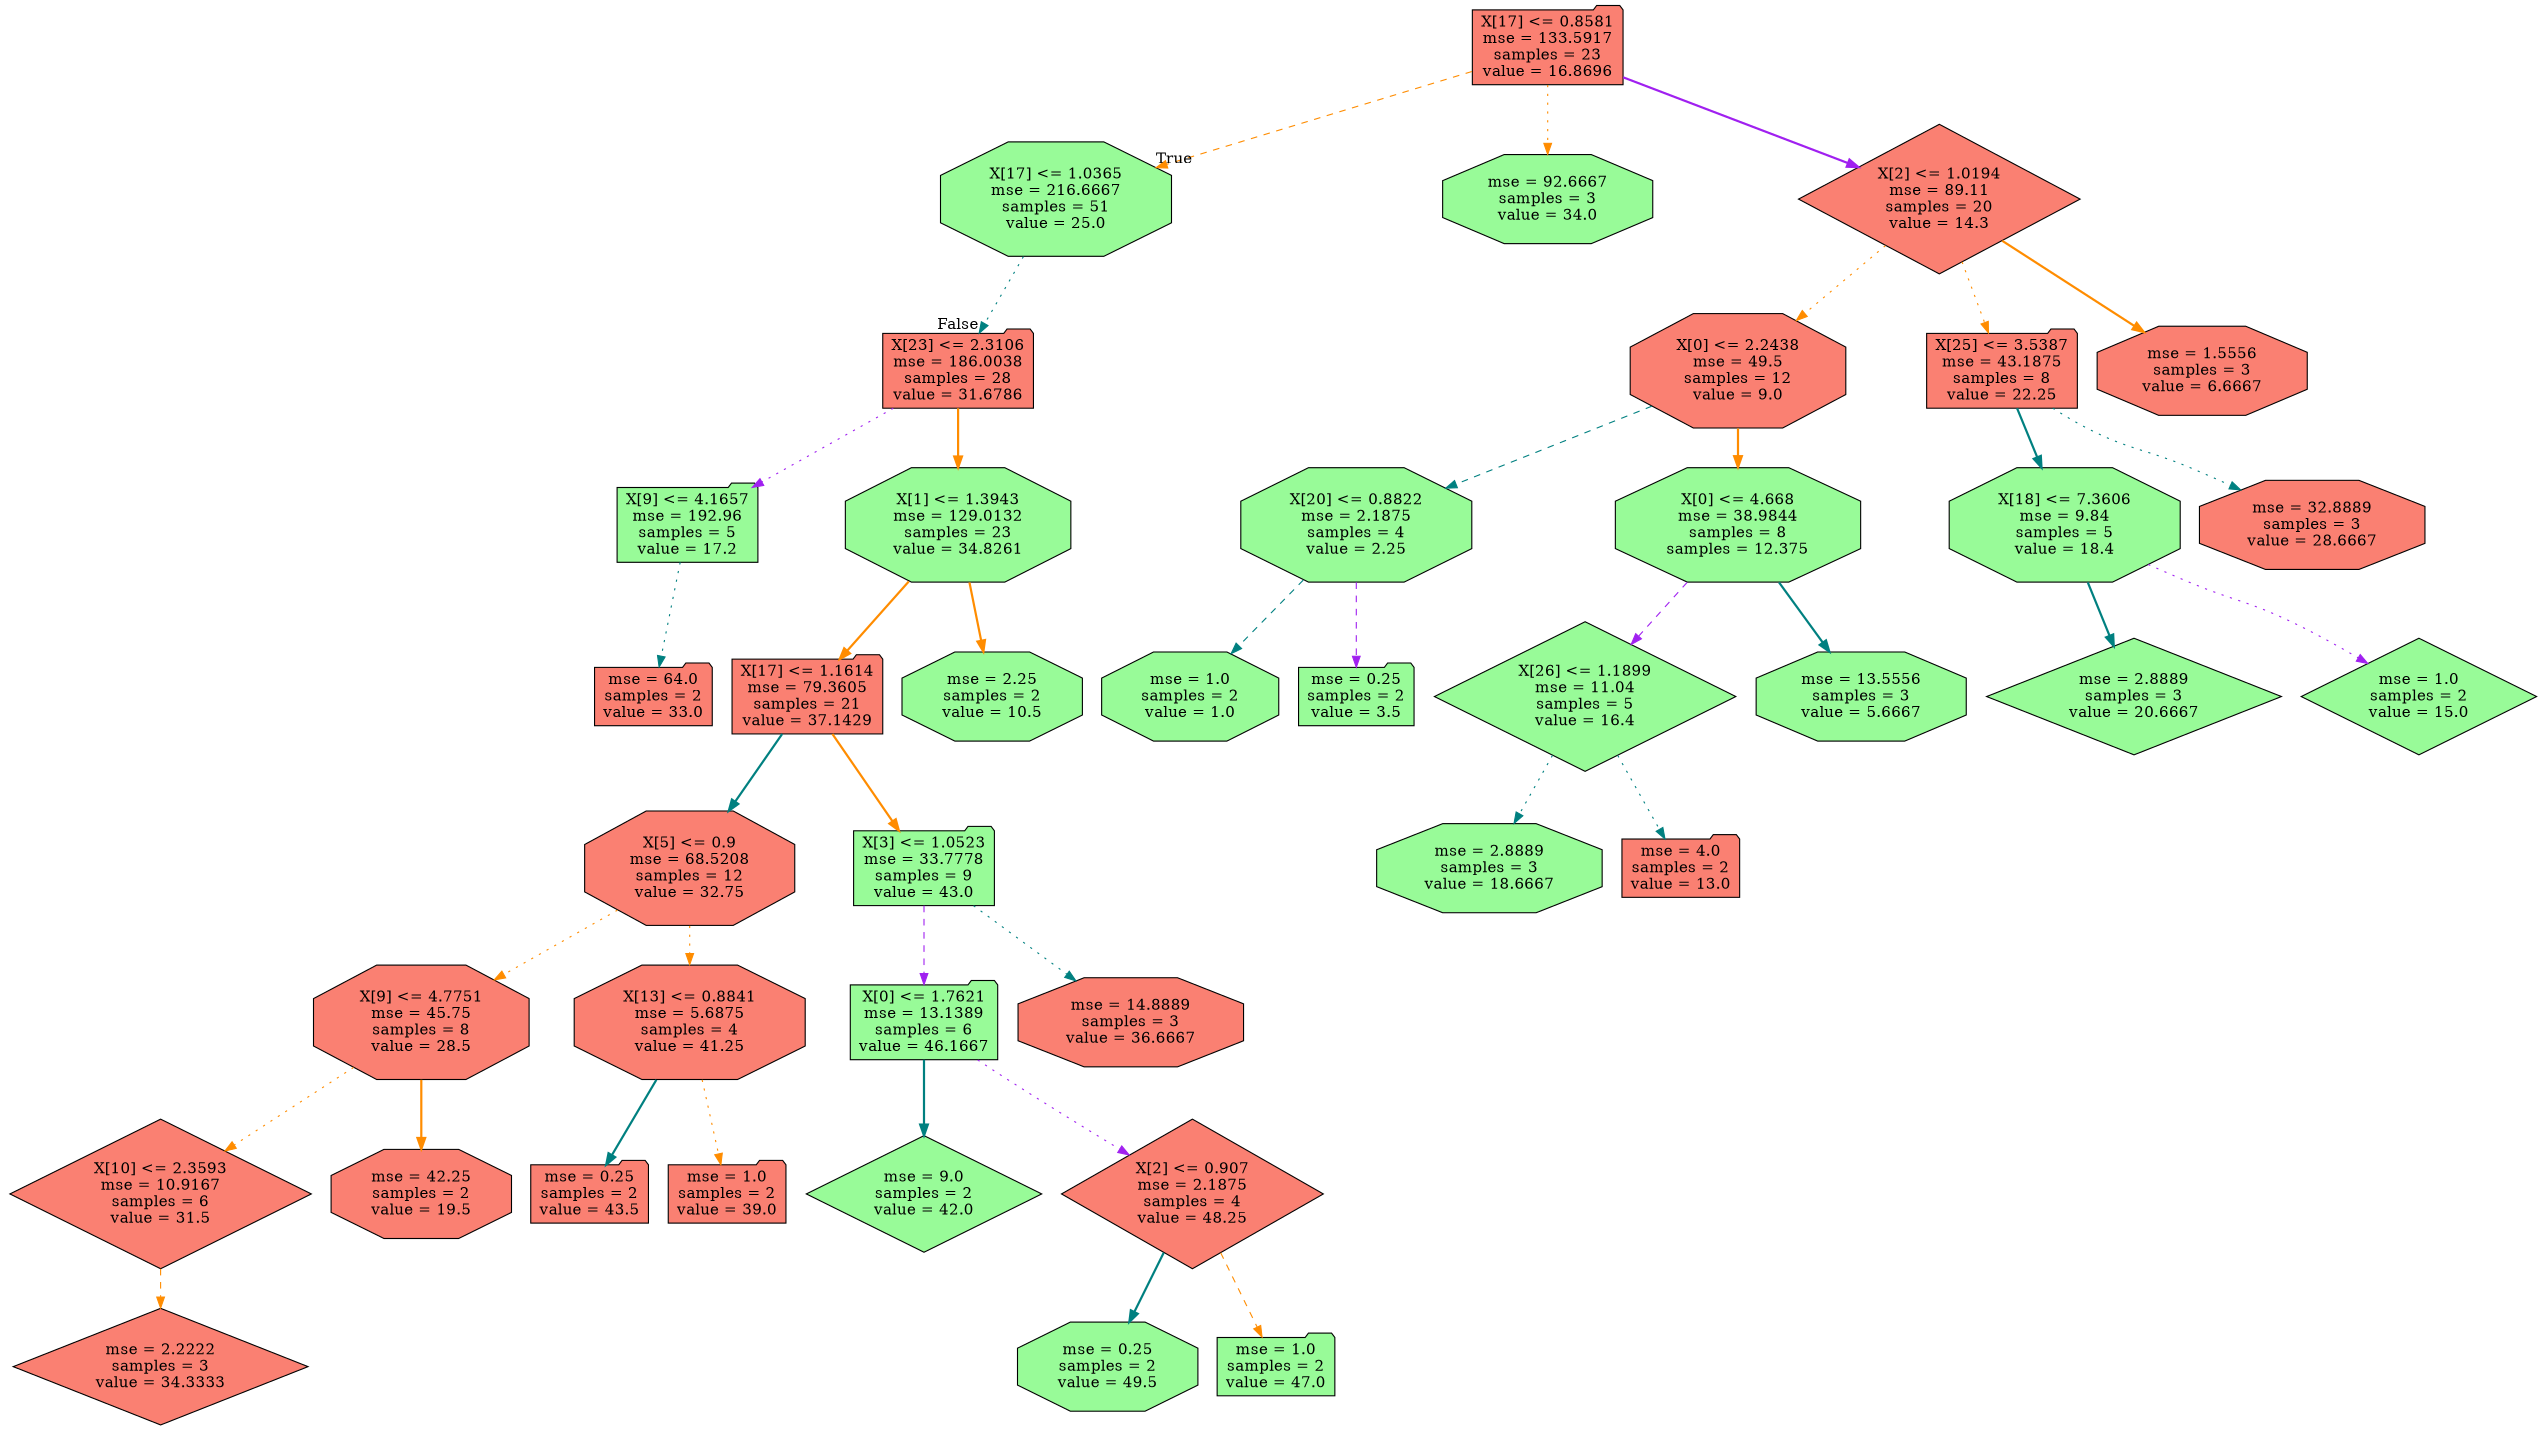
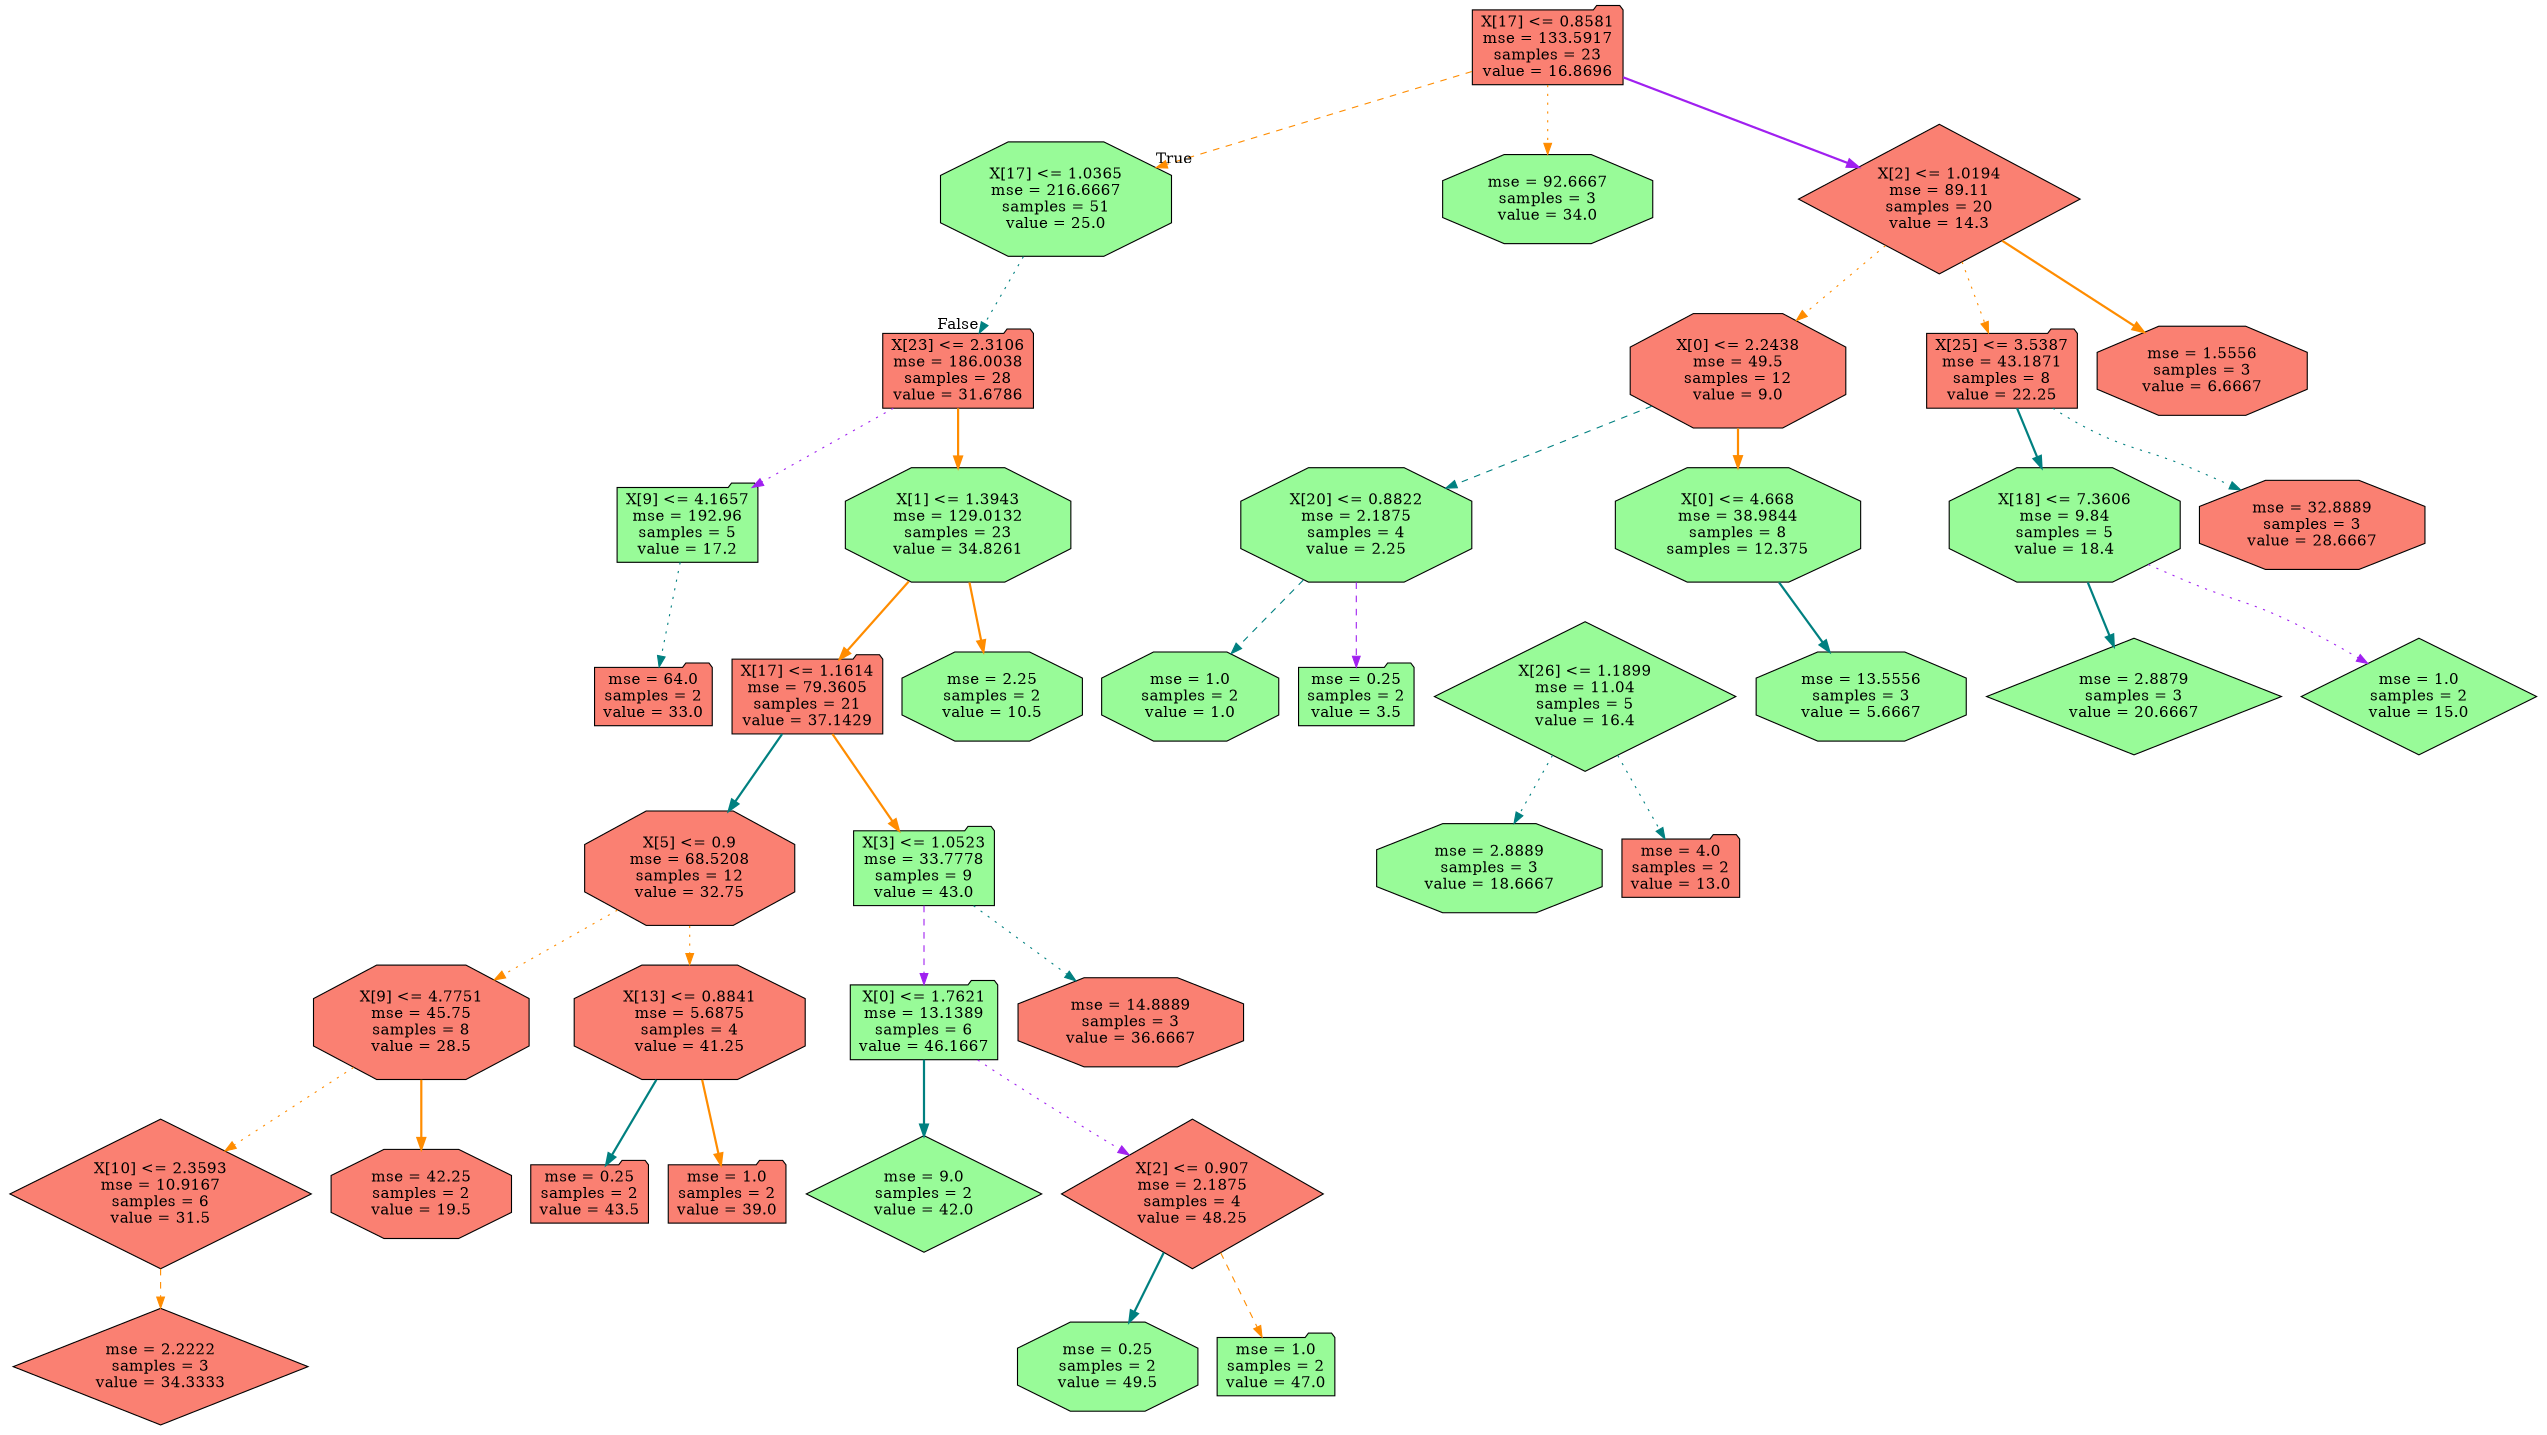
  digraph {
    node [fillcolor=palegreen shape=octagon style=filled]
    edge [color=darkorange style=bold]
    n1 [label="X[17] <= 1.0365\nmse = 216.6667\nsamples = 51\nvalue = 25.0"]
    n2 [fillcolor=salmon label="X[23] <= 2.3106\nmse = 186.0038\nsamples = 28\nvalue = 31.6786" shape=folder]
    n3 [fillcolor=salmon label="X[17] <= 0.8581\nmse = 133.5917\nsamples = 23\nvalue = 16.8696" shape=folder]
    n4 [label="mse = 92.6667\nsamples = 3\nvalue = 34.0"]
    n5 [fillcolor=salmon label="X[2] <= 1.0194\nmse = 89.11\nsamples = 20\nvalue = 14.3" shape=diamond]
    n6 [label="X[9] <= 4.1657\nmse = 192.96\nsamples = 5\nvalue = 17.2" shape=folder]
    n7 [label="X[1] <= 1.3943\nmse = 129.0132\nsamples = 23\nvalue = 34.8261"]
    n8 [fillcolor=salmon label="X[0] <= 2.2438\nmse = 49.5\nsamples = 12\nvalue = 9.0"]
-   n9 [fillcolor=salmon label="X[25] <= 3.5387\nmse = 43.1875\nsamples = 8\nvalue = 22.25" shape=folder]
+   n9 [fillcolor=salmon label="X[25] <= 3.5387\nmse = 43.1871\nsamples = 8\nvalue = 22.25" shape=folder]
    n10 [fillcolor=salmon label="mse = 1.5556\nsamples = 3\nvalue = 6.6667"]
    n11 [label="X[20] <= 0.8822\nmse = 2.1875\nsamples = 4\nvalue = 2.25"]
    n12 [label="X[0] <= 4.668\nmse = 38.9844\nsamples = 8\nsamples = 12.375"]
    n13 [label="X[18] <= 7.3606\nmse = 9.84\nsamples = 5\nvalue = 18.4"]
    n14 [fillcolor=salmon label="mse = 32.8889\nsamples = 3\nvalue = 28.6667"]
    n15 [label="mse = 1.0\nsamples = 2\nvalue = 1.0"]
    n16 [label="mse = 0.25\nsamples = 2\nvalue = 3.5" shape=folder]
    n17 [label="X[26] <= 1.1899\nmse = 11.04\nsamples = 5\nvalue = 16.4" shape=diamond]
    n18 [label="mse = 13.5556\nsamples = 3\nvalue = 5.6667"]
    n19 [label="mse = 2.8889\nsamples = 3\nvalue = 18.6667"]
    n20 [fillcolor=salmon label="mse = 4.0\nsamples = 2\nvalue = 13.0" shape=folder]
-   n21 [label="mse = 2.8889\nsamples = 3\nvalue = 20.6667" shape=diamond]
+   n21 [label="mse = 2.8879\nsamples = 3\nvalue = 20.6667" shape=diamond]
    n22 [label="mse = 1.0\nsamples = 2\nvalue = 15.0" shape=diamond]
    n23 [fillcolor=salmon label="mse = 64.0\nsamples = 2\nvalue = 33.0" shape=folder]
    n24 [fillcolor=salmon label="X[17] <= 1.1614\nmse = 79.3605\nsamples = 21\nvalue = 37.1429" shape=folder]
    n25 [label="mse = 2.25\nsamples = 2\nvalue = 10.5"]
    n26 [fillcolor=salmon label="X[5] <= 0.9\nmse = 68.5208\nsamples = 12\nvalue = 32.75"]
    n27 [label="X[3] <= 1.0523\nmse = 33.7778\nsamples = 9\nvalue = 43.0" shape=folder]
    n28 [fillcolor=salmon label="X[9] <= 4.7751\nmse = 45.75\nsamples = 8\nvalue = 28.5"]
    n29 [fillcolor=salmon label="X[13] <= 0.8841\nmse = 5.6875\nsamples = 4\nvalue = 41.25"]
    n30 [label="X[0] <= 1.7621\nmse = 13.1389\nsamples = 6\nvalue = 46.1667" shape=folder]
    n31 [fillcolor=salmon label="mse = 14.8889\nsamples = 3\nvalue = 36.6667"]
    n32 [fillcolor=salmon label="X[10] <= 2.3593\nmse = 10.9167\nsamples = 6\nvalue = 31.5" shape=diamond]
    n33 [fillcolor=salmon label="mse = 42.25\nsamples = 2\nvalue = 19.5"]
    n34 [fillcolor=salmon label="mse = 0.25\nsamples = 2\nvalue = 43.5" shape=folder]
    n35 [fillcolor=salmon label="mse = 1.0\nsamples = 2\nvalue = 39.0" shape=folder]
    n36 [fillcolor=salmon label="mse = 2.2222\nsamples = 3\nvalue = 34.3333" shape=diamond]
    n37 [label="mse = 9.0\nsamples = 2\nvalue = 42.0" shape=diamond]
    n38 [fillcolor=salmon label="X[2] <= 0.907\nmse = 2.1875\nsamples = 4\nvalue = 48.25" shape=diamond]
    n39 [label="mse = 0.25\nsamples = 2\nvalue = 49.5"]
    n40 [label="mse = 1.0\nsamples = 2\nvalue = 47.0" shape=folder]
    n1 -> n2 [color=teal headlabel=False labelangle=-45 labeldistance=2.5 style=dotted]
    n2 -> n6 [color=purple style=dotted]
    n2 -> n7
    n3 -> n1 [headlabel=True labelangle=45 labeldistance=2.5 style=dashed]
    n3 -> n4 [style=dotted]
    n3 -> n5 [color=purple]
    n5 -> n8 [style=dotted]
    n5 -> n9 [style=dotted]
    n5 -> n10
    n6 -> n23 [color=teal style=dotted]
    n7 -> n24
    n7 -> n25
    n8 -> n11 [color=teal style=dashed]
    n8 -> n12
    n9 -> n13 [color=teal]
    n9 -> n14 [color=teal style=dotted]
    n11 -> n15 [color=teal style=dashed]
    n11 -> n16 [color=purple style=dashed]
-   n12 -> n17 [color=purple style=dashed]
    n12 -> n18 [color=teal]
    n13 -> n21 [color=teal]
    n13 -> n22 [color=purple style=dotted]
    n17 -> n19 [color=teal style=dotted]
    n17 -> n20 [color=teal style=dotted]
    n24 -> n26 [color=teal]
    n24 -> n27
    n26 -> n28 [style=dotted]
    n26 -> n29 [style=dotted]
    n27 -> n30 [color=purple style=dashed]
    n27 -> n31 [color=teal style=dotted]
    n28 -> n32 [style=dotted]
    n28 -> n33
    n29 -> n34 [color=teal]
-   n29 -> n35 [style=dotted]
+   n29 -> n35
    n30 -> n37 [color=teal]
    n30 -> n38 [color=purple style=dotted]
    n32 -> n36 [style=dashed]
    n38 -> n39 [color=teal]
    n38 -> n40 [style=dashed]
  }
